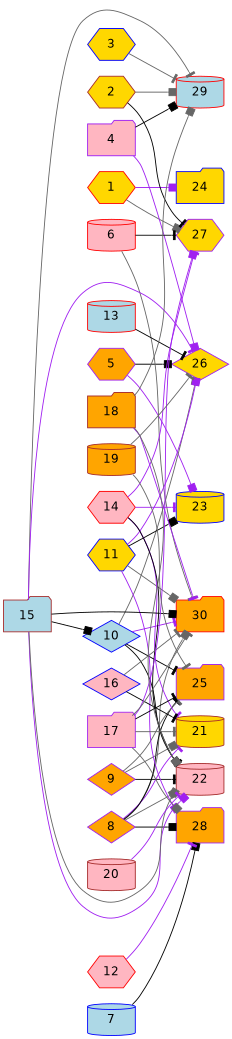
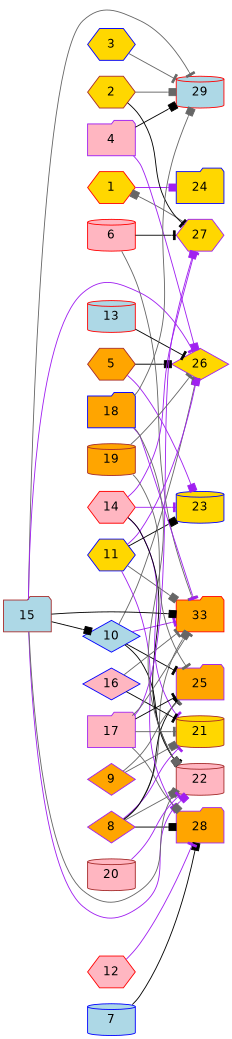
  digraph {
    fontname="DejaVu Sans"
    rankdir=LR
    node [alpha=0.08 color=purple fillcolor=gold fontname="DejaVu Sans" shape=cylinder style=filled]
    edge [arrowhead=tee color=gray40 fontname="DejaVu Sans"]
    1 [alpha=0.20 color=red expect_size=15140864 shape=hexagon]
    24 [color=blue expect_size=13198336 shape=folder]
    27 [alpha=0.03 expect_size=48863232 shape=hexagon]
    2 [alpha=0.06 color=brown expect_size=19161088 shape=hexagon]
    29 [alpha=0.14 color=red expect_size=44197888 fillcolor=lightblue]
    3 [alpha=0.15 color=blue expect_size=46879744 shape=hexagon]
    4 [alpha=0.03 expect_size=31273984 fillcolor=lightpink shape=folder]
    26 [alpha=0.02 expect_size=41767936 shape=diamond]
-   5 [alpha=0.02 expect_size=13530112 fillcolor=orange shape=hexagon]
+   5 [alpha=0.02 color=brown expect_size=13530112 fillcolor=orange shape=hexagon]
    23 [alpha=0.15 color=blue expect_size=26845184]
    6 [alpha=0.04 color=red expect_size=52307968 fillcolor=lightpink]
-   30 [alpha=0.16 color=red expect_size=31319040 fillcolor=orange shape=folder]
+   30 [alpha=0.16 color=red expect_size=31319040 fillcolor=orange shape=folder label=33]
    28 [alpha=0.13 expect_size=22127616 fillcolor=orange shape=folder]
    7 [alpha=0.10 color=blue expect_size=16589824 fillcolor=lightblue]
    8 [alpha=0.16 expect_size=25409536 fillcolor=orange shape=diamond]
    21 [color=brown expect_size=50849792]
    22 [alpha=0.12 color=brown expect_size=45846528 fillcolor=lightpink]
    25 [alpha=0.05 expect_size=43595776 fillcolor=orange shape=folder]
    9 [alpha=0.01 expect_size=28986368 fillcolor=orange shape=diamond]
    10 [color=blue expect_size=11210752 fillcolor=lightblue shape=diamond]
    11 [alpha=0.18 color=blue expect_size=41674752 shape=hexagon]
    12 [alpha=0.12 color=red expect_size=41107456 fillcolor=lightpink shape=hexagon]
    13 [alpha=0.14 color=red expect_size=8190976 fillcolor=lightblue]
    14 [alpha=0.13 color=red expect_size=42805248 fillcolor=lightpink shape=hexagon]
    15 [alpha=0.19 color=brown expect_size=50449408 fillcolor=lightblue shape=folder]
    16 [alpha=0.03 color=blue expect_size=6987776 fillcolor=lightpink shape=diamond]
    17 [alpha=0.09 expect_size=16154624 fillcolor=lightpink shape=folder]
-   18 [alpha=0.09 color=brown expect_size=38912000 fillcolor=orange shape=folder]
+   18 [alpha=0.09 color=blue expect_size=38912000 fillcolor=orange shape=folder]
    19 [alpha=0.15 color=brown expect_size=29297664 fillcolor=orange]
    20 [alpha=0.09 color=brown expect_size=31150080 fillcolor=lightpink]
    1 -> 24 [arrowhead=box color=purple]
-   1 -> 27 [arrowhead=box]
+   27 -> 1 [arrowhead=box]
    2 -> 27 [color=black]
    2 -> 29 [arrowhead=box]
    3 -> 29
    4 -> 29 [arrowhead=box color=black]
    4 -> 26 [arrowhead=box color=purple]
    5 -> 26 [arrowhead=box color=black]
    5 -> 23 [arrowhead=box color=purple]
    6 -> 27 [color=black]
    6 -> 30
    7 -> 28 [arrowhead=box color=black]
    8 -> 30 [arrowhead=box]
    8 -> 28 [arrowhead=box color=black]
    8 -> 21 [color=purple]
    8 -> 22 [arrowhead=box]
    8 -> 25 [color=black]
    9 -> 21 [arrowhead=box]
-   9 -> 22 [color=black]
    9 -> 25
    10 -> 26 [arrowhead=box]
    10 -> 30 [color=purple]
    10 -> 22 [color=black]
    10 -> 25 [color=black]
    11 -> 26 [arrowhead=box color=purple]
    11 -> 23 [arrowhead=box color=black]
    11 -> 30 [arrowhead=box]
    11 -> 28 [arrowhead=box color=purple]
    12 -> 28 [color=purple]
    13 -> 26 [color=black]
    14 -> 27 [color=purple]
    14 -> 23 [color=purple]
    14 -> 21 [color=purple]
    14 -> 22 [arrowhead=box color=black]
    15 -> 29
    15 -> 26 [color=purple]
    15 -> 30 [arrowhead=box color=black]
    15 -> 22 [arrowhead=box color=purple]
    15 -> 22 [arrowhead=box]
    15 -> 10 [arrowhead=box color=black]
    16 -> 30
    16 -> 21 [color=black]
    17 -> 27 [arrowhead=box color=purple]
    17 -> 30
    17 -> 28 [arrowhead=box]
    17 -> 21
    17 -> 25 [color=black]
    18 -> 29 [arrowhead=box]
    18 -> 30 [color=purple]
    18 -> 22 [arrowhead=box]
    19 -> 26
    19 -> 25
    20 -> 22 [color=purple]
  }
